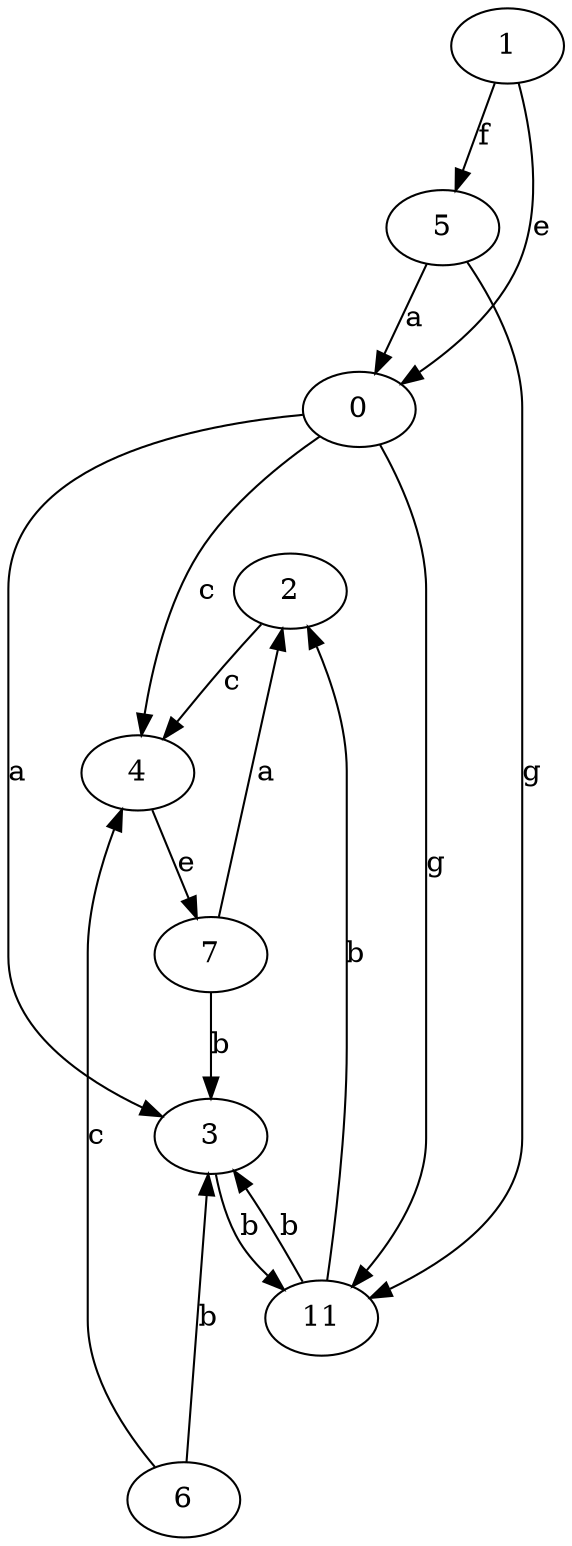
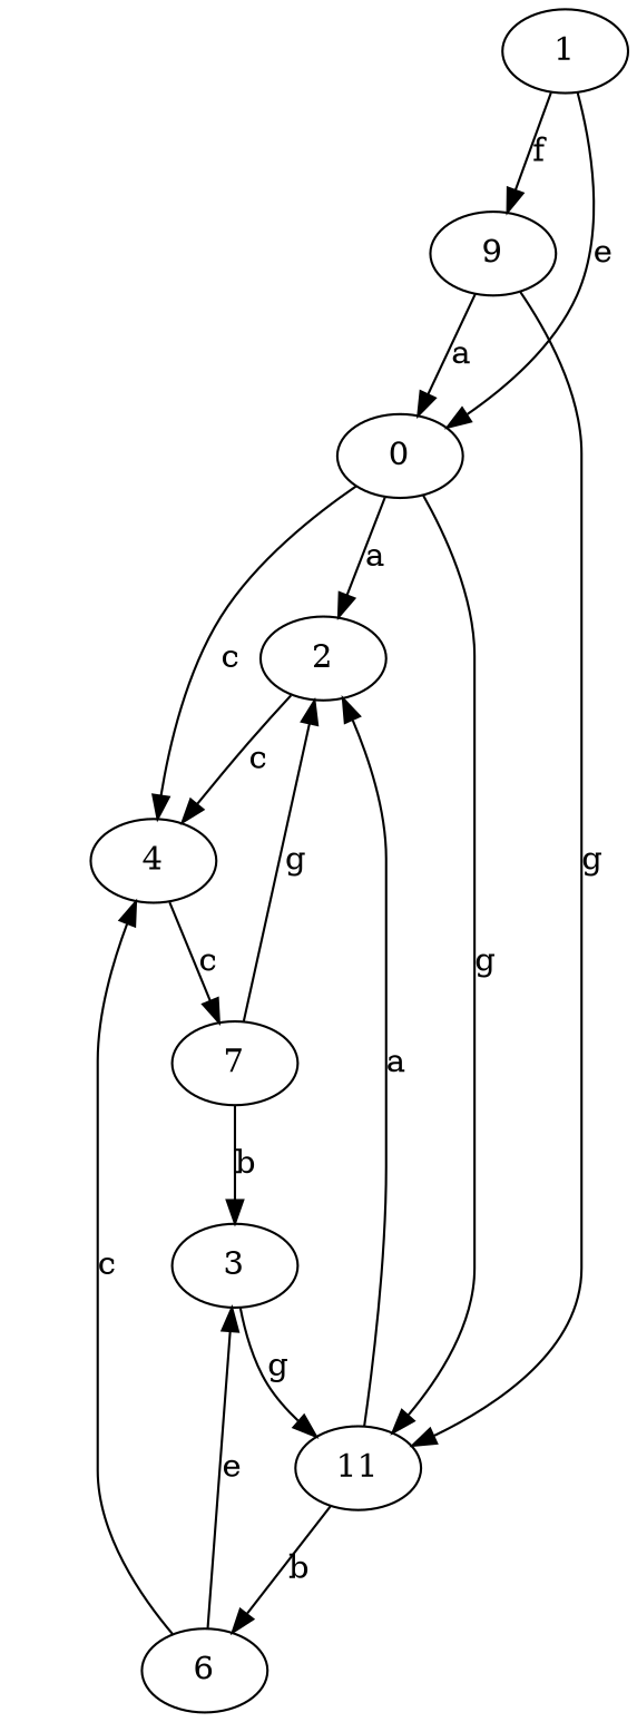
  strict digraph {
    2
    4
    7
    3
    11
    6
-   9 [label=5]
+   9
    0
    1
    2 -> 4 [label=c]
-   4 -> 7 [label=e]
-   7 -> 2 [label=a]
+   4 -> 7 [label=c]
+   7 -> 2 [label=g]
    7 -> 3 [label=b]
-   3 -> 11 [label=b]
-   11 -> 2 [label=b]
-   11 -> 3 [label=b]
+   3 -> 11 [label=g]
+   11 -> 2 [label=a]
+   11 -> 6 [label=b]
    6 -> 4 [label=c]
-   6 -> 3 [label=b]
+   6 -> 3 [label=e]
    9 -> 11 [label=g]
    9 -> 0 [label=a]
-   0 -> 3 [label=a]
+   0 -> 2 [label=a]
    0 -> 4 [label=c]
    0 -> 11 [label=g]
    1 -> 9 [label=f]
    1 -> 0 [label=e]
  }
